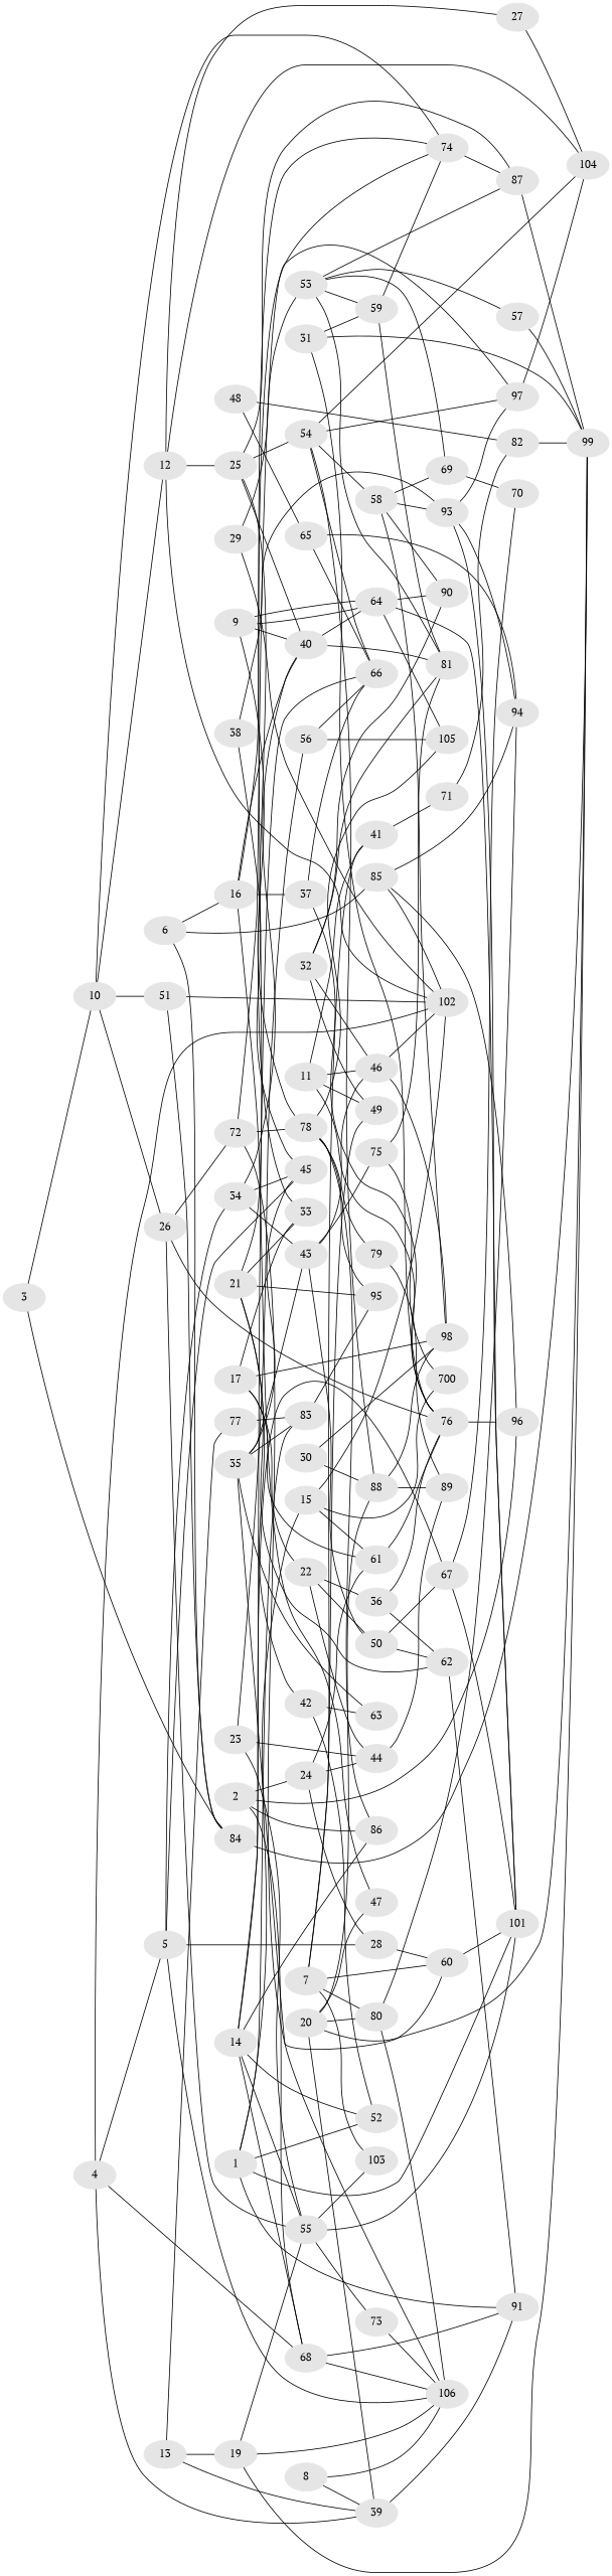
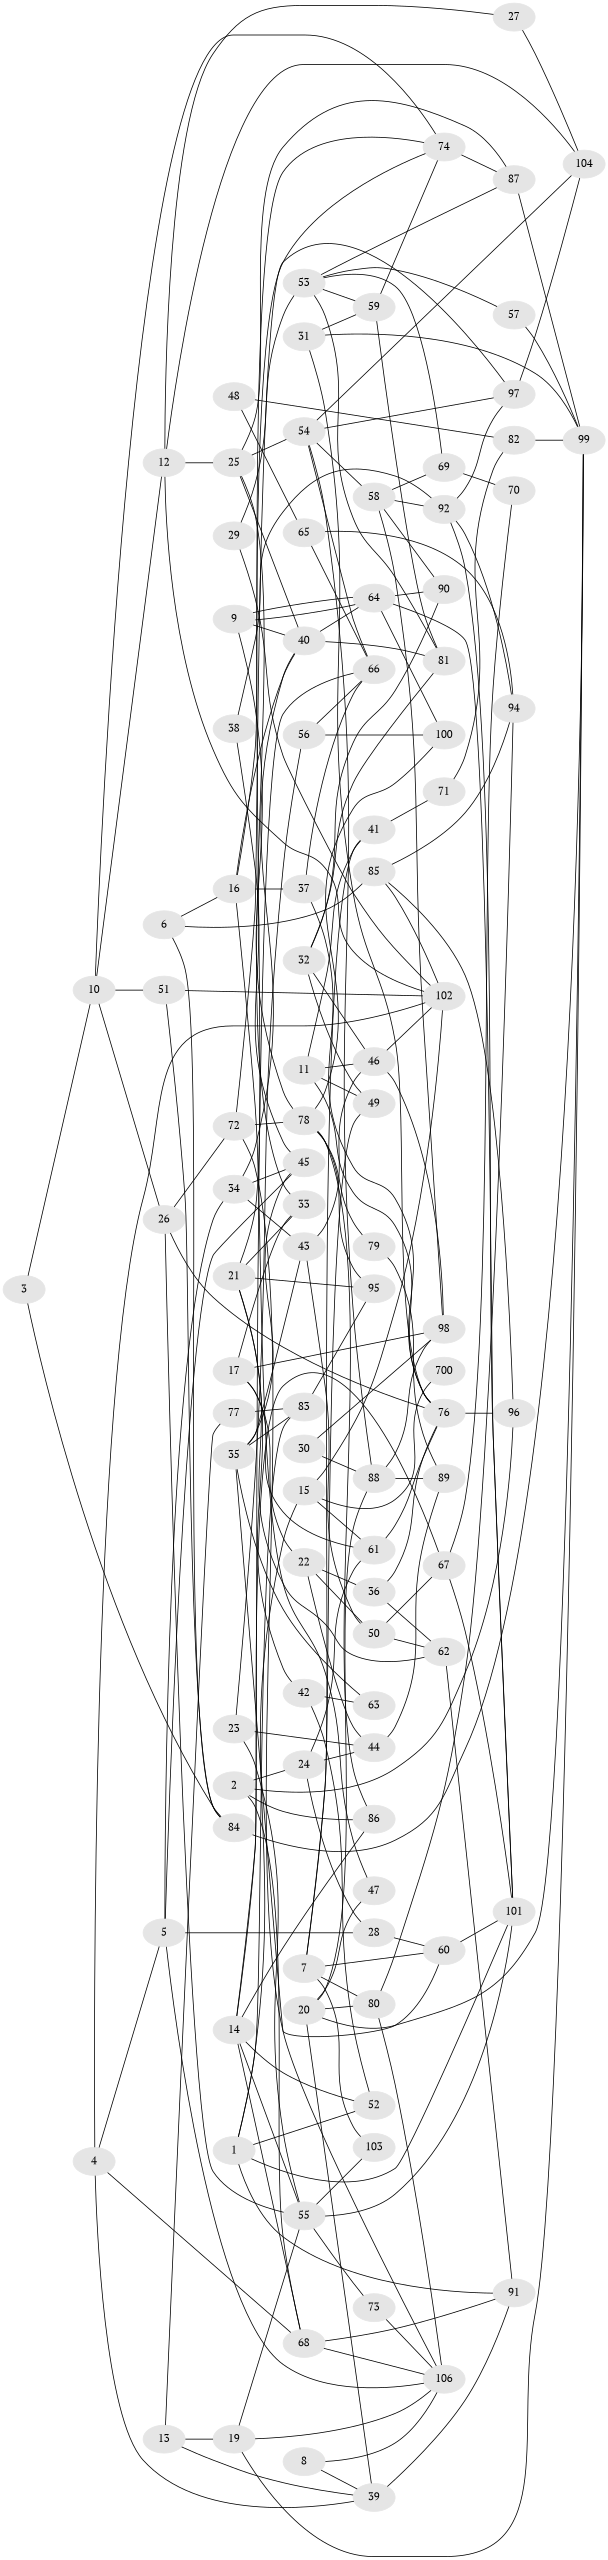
  graph {
    fontname="PT Serif"
    rankdir=LR
    node [color=gray90 fontname="PT Serif" style=filled]
    edge [fontname="PT Serif"]
    1
    15
    52
    83
    91
    101
    102
    61
    n9 [label=700]
    95
    2
    24
    68
    86
    96
    28
    44
    106
    3
    10
    84
    12
    26
    51
    74
    99
    4
    5
    39
    34
    45
    60
    40
    43
    6
    16
    85
    37
    47
    94
    7
    41
    49
    80
    103
    71
    8
    9
    64
    78
    31
    76
    59
    81
    90
-   105
+   105 [label=100]
    79
    25
    27
    104
    55
    72
    87
    11
    46
    98
    33
    54
    13
    19
    77
    14
    66
    67
    73
    70
    17
    22
    36
    50
    48
    65
    82
    20
    88
    89
    21
    42
    62
    63
    23
    56
    58
    97
    29
    53
    57
    69
    30
    32
-   75
    35
    38
-   92 [label=93]
+   92
    1 -- 15
    1 -- 52
    1 -- 83
    1 -- 91
    1 -- 101
    15 -- 102
    15 -- 61
    15 -- n9
    83 -- 95
    61 -- 76
    2 -- 24
    2 -- 68
    2 -- 86
    2 -- 96
    24 -- 61
    24 -- 28
    24 -- 44
    68 -- 91
    68 -- 106
    28 -- 60
    44 -- 89
    3 -- 10
    3 -- 84
    10 -- 12
    10 -- 26
    10 -- 51
    10 -- 74
    84 -- 99
    12 -- 102
    12 -- 25
    12 -- 27
    12 -- 104
    26 -- 76
    26 -- 55
    26 -- 72
    51 -- 102
    51 -- 84
    74 -- 87
    4 -- 102
    4 -- 68
    4 -- 5
    4 -- 39
    5 -- 28
    5 -- 106
    5 -- 34
    5 -- 45
    39 -- 91
    34 -- 45
    34 -- 40
    34 -- 43
    60 -- 101
    40 -- 64
    40 -- 81
    43 -- 46
    43 -- 50
-   43 -- 75
    6 -- 84
    6 -- 16
    6 -- 85
    16 -- 74
    16 -- 40
    16 -- 37
    16 -- 47
    85 -- 102
    85 -- 96
    85 -- 94
    37 -- 76
    37 -- 66
    7 -- 60
    7 -- 41
    7 -- 49
    7 -- 80
    7 -- 103
    41 -- 71
    80 -- 106
    80 -- 94
    71 -- 82
    8 -- 106
    8 -- 39
    9 -- 40
    9 -- 64
    9 -- 64
    9 -- 78
    64 -- 101
    64 -- 90
    64 -- 105
    78 -- 95
    78 -- 86
    78 -- 105
    78 -- 79
    31 -- 99
    31 -- 76
    31 -- 59
    76 -- 96
    59 -- 74
    59 -- 81
    79 -- 89
    25 -- 40
    25 -- 87
    25 -- 33
    25 -- 54
    27 -- 104
    55 -- 101
    55 -- 103
    55 -- 73
    72 -- 106
    72 -- 78
    72 -- 97
    87 -- 99
    11 -- 41
    11 -- 49
    11 -- 76
    11 -- 46
    46 -- 102
    46 -- 98
    54 -- 104
    54 -- 66
    54 -- 88
    54 -- 58
    54 -- 97
    13 -- 39
    13 -- 19
    13 -- 77
    19 -- 106
    19 -- 99
    19 -- 55
    77 -- 83
    14 -- 52
    14 -- 68
    14 -- 86
    14 -- 55
    14 -- 66
    14 -- 67
    67 -- 101
    67 -- 70
    73 -- 106
    17 -- 61
    17 -- 98
    17 -- 33
    17 -- 22
    22 -- 44
    22 -- 36
    22 -- 50
    36 -- 76
    36 -- 62
    50 -- 67
    50 -- 62
    48 -- 65
    48 -- 82
    65 -- 94
    65 -- 66
    82 -- 99
    20 -- 99
    20 -- 39
    20 -- 47
    20 -- 80
    20 -- 88
    88 -- 98
    88 -- 89
    21 -- 95
    21 -- 74
    21 -- 33
    21 -- 42
    21 -- 62
    42 -- 52
    42 -- 63
    62 -- 91
    23 -- 44
    23 -- 55
    23 -- 56
    56 -- 105
    56 -- 66
    58 -- 90
    58 -- 98
    58 -- 69
    58 -- 92
    97 -- 104
    29 -- 102
    29 -- 53
    53 -- 59
    53 -- 81
    53 -- 87
    53 -- 57
    53 -- 69
    57 -- 99
    69 -- 70
    30 -- 98
    30 -- 88
    32 -- 49
    32 -- 81
    32 -- 90
    32 -- 46
-   75 -- n9
-   75 -- 81
    35 -- 83
    35 -- 45
    35 -- 60
    35 -- 43
    35 -- 63
    38 -- 45
    38 -- 92
    92 -- 101
    92 -- 94
    92 -- 97
  }
